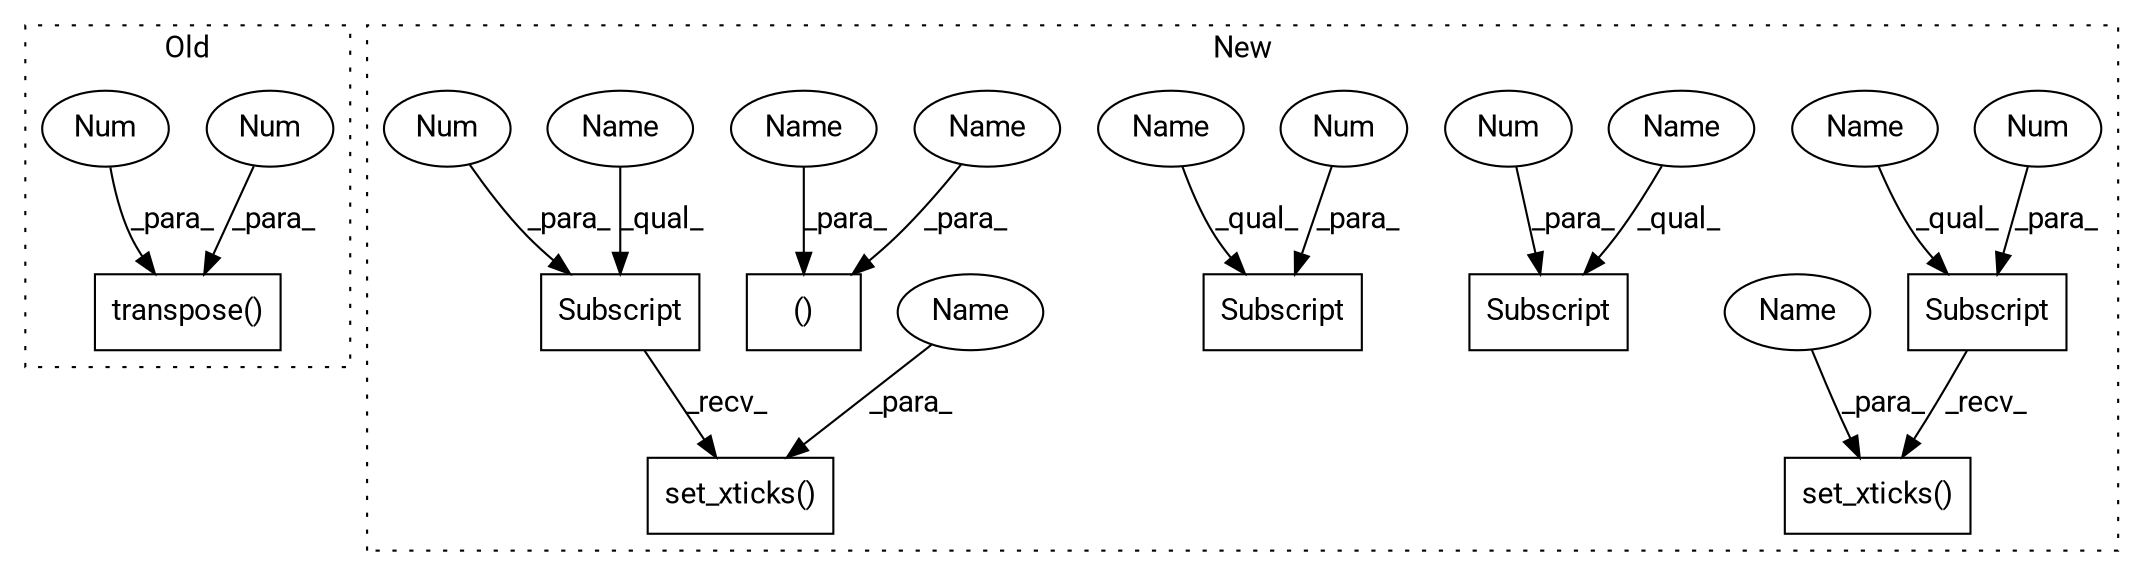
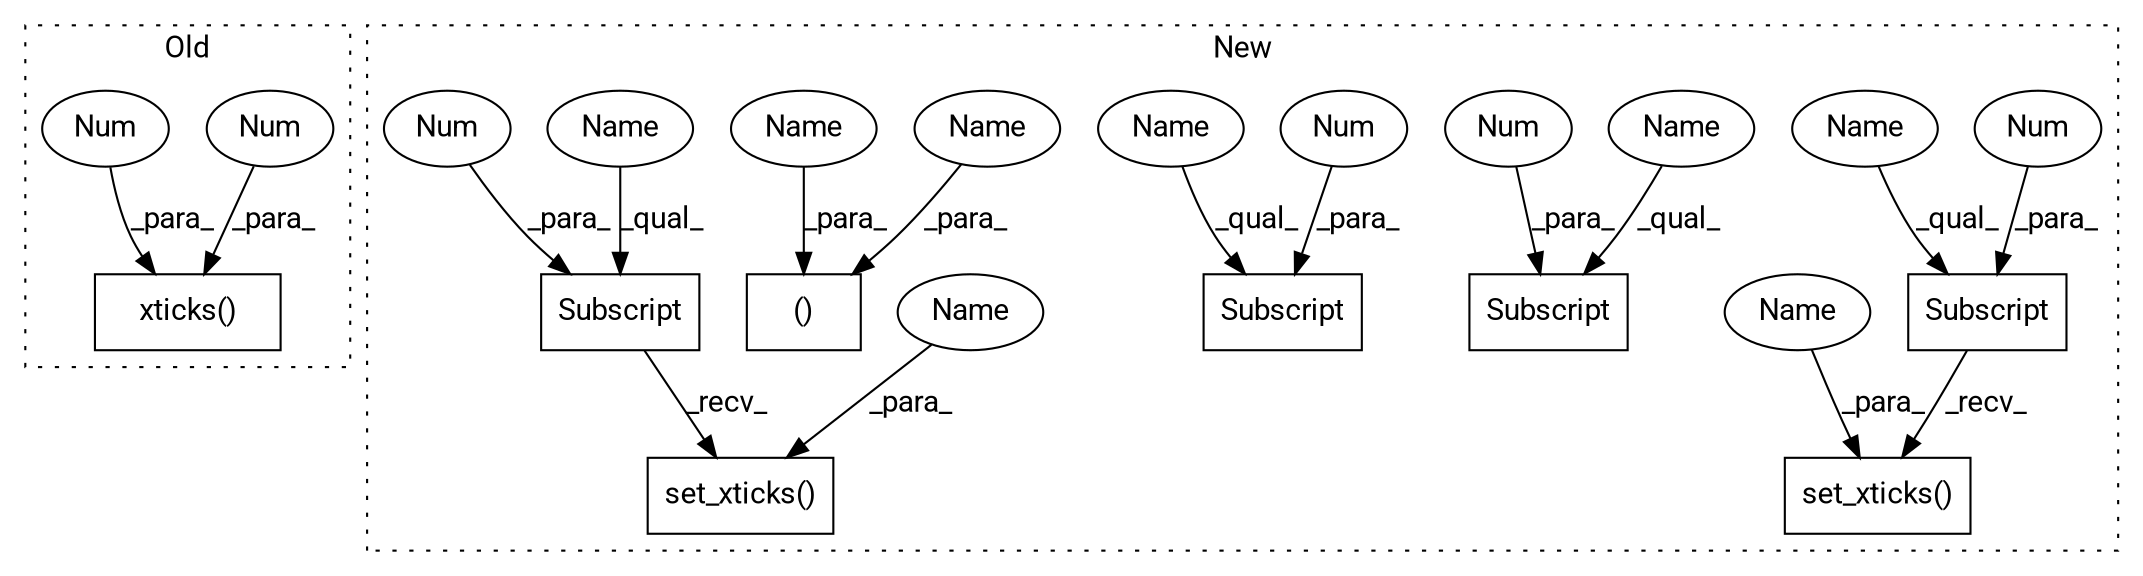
  digraph {
    fontname=Roboto
    node [a=87 l=1 shape=ellipse fontname=Roboto]
    edge [fontname=Roboto]
-   n1 [a=75 l="75,1" label="transpose()" s="1596,1675" shape=box]
+   n1 [a=75 l="75,1" label="xticks()" s="1596,1675" shape=box]
    n2 [a=76 label=Num s=1674]
    n3 [a=76 label=Num s=1671]
    n4 [a=75 l="17,14" label="set_xticks()" s="2651,2683" shape=box]
    n5 [a=54 l=17 label="()" s=2469 shape=box]
    n6 [a=75 l="17,13" label="set_xticks()" s="2543,2575" shape=box]
    n7 [a=63 l="5,0" label=Subscript s="2651,0" shape=box]
    n8 [a=63 l="5,0" label=Subscript s="2543,0" shape=box]
    n9 [a=76 label=Num s=2546]
    n10 [a=63 l="5,0" label=Subscript s="2601,0" shape=box]
    n11 [a=76 label=Num s=2654]
    n12 [a=63 l="5,0" label=Subscript s="2710,0" shape=box]
    n13 [a=76 label=Num s=2713]
    n14 [a=76 label=Num s=2604]
    n15 [l=2 label=Name s=2543]
    n16 [l=2 label=Name s=2710]
    n17 [l=2 label=Name s=2651]
    n18 [l=2 label=Name s=2601]
    n19 [l=15 label=Name s=2560]
    n20 [l=15 label=Name s=2454]
    n21 [l=15 label=Name s=2471]
    n22 [l=15 label=Name s=2668]
    subgraph cluster_1 {
      label=Old
      style=dotted
      n1
      n2
      n3
    }
    subgraph cluster_2 {
      label=New
      style=dotted
      n4
      n5
      n6
      n7
      n8
      n9
      n10
      n11
      n12
      n13
      n14
      n15
      n16
      n17
      n18
      n19
      n20
      n21
      n22
    }
    n2 -> n1 [label=_para_]
    n3 -> n1 [label=_para_]
    n7 -> n4 [label=_recv_]
    n8 -> n6 [label=_recv_]
    n9 -> n8 [label=_para_]
    n11 -> n7 [label=_para_]
    n13 -> n12 [label=_para_]
    n14 -> n10 [label=_para_]
    n15 -> n8 [label=_qual_]
    n16 -> n12 [label=_qual_]
    n17 -> n7 [label=_qual_]
    n18 -> n10 [label=_qual_]
    n19 -> n6 [label=_para_]
    n20 -> n5 [label=_para_]
    n21 -> n5 [label=_para_]
    n22 -> n4 [label=_para_]
  }
